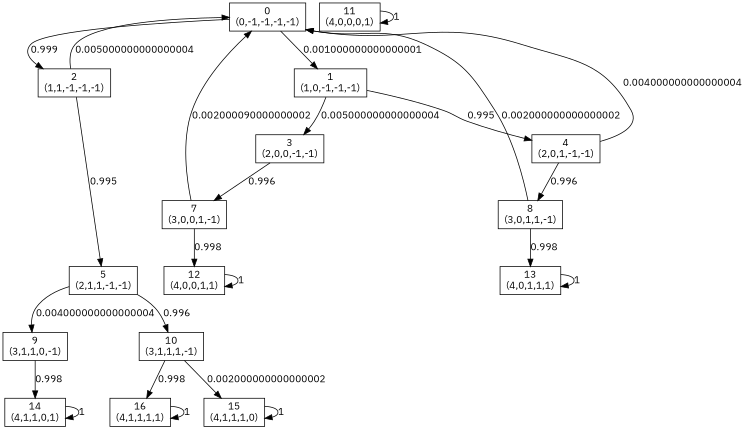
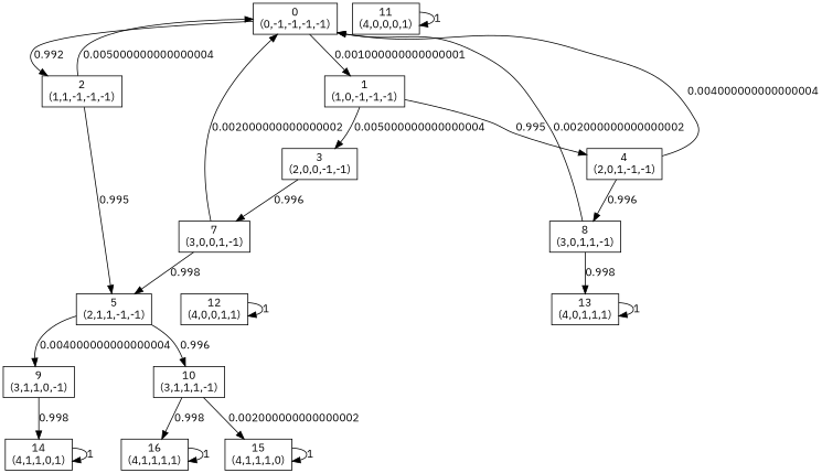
  digraph {
    fontname="IBM Plex Sans"
    node [fontname="IBM Plex Sans" shape=box]
    edge [fontname="IBM Plex Sans"]
    n1 [label="0\n(0,-1,-1,-1,-1)"]
    n2 [label="1\n(1,0,-1,-1,-1)"]
    n3 [label="2\n(1,1,-1,-1,-1)"]
    n4 [label="3\n(2,0,0,-1,-1)"]
    n5 [label="4\n(2,0,1,-1,-1)"]
    n6 [label="5\n(2,1,1,-1,-1)"]
    n7 [label="7\n(3,0,0,1,-1)"]
    n8 [label="8\n(3,0,1,1,-1)"]
    n9 [label="9\n(3,1,1,0,-1)"]
    n10 [label="10\n(3,1,1,1,-1)"]
    n11 [label="12\n(4,0,0,1,1)"]
    n12 [label="13\n(4,0,1,1,1)"]
    n13 [label="14\n(4,1,1,0,1)"]
    n14 [label="15\n(4,1,1,1,0)"]
    n15 [label="16\n(4,1,1,1,1)"]
    n16 [label="11\n(4,0,0,0,1)"]
    n1 -> n2 [label=0.001000000000000001]
-   n1 -> n3 [label=0.999]
+   n1 -> n3 [label=0.992]
    n2 -> n4 [label=0.005000000000000004]
    n2 -> n5 [label=0.995]
    n3 -> n1 [label=0.005000000000000004]
    n3 -> n6 [label=0.995]
    n4 -> n7 [label=0.996]
    n5 -> n1 [label=0.004000000000000004]
    n5 -> n8 [label=0.996]
    n6 -> n9 [label=0.004000000000000004]
    n6 -> n10 [label=0.996]
-   n7 -> n1 [label=0.002000090000000002]
-   n7 -> n11 [label=0.998]
+   n7 -> n1 [label=0.002000000000000002]
+   n7 -> n6 [label=0.998]
    n8 -> n1 [label=0.002000000000000002]
    n8 -> n12 [label=0.998]
    n9 -> n13 [label=0.998]
    n10 -> n14 [label=0.002000000000000002]
    n10 -> n15 [label=0.998]
    n11 -> n11 [label=1]
    n12 -> n12 [label=1]
    n13 -> n13 [label=1]
    n14 -> n14 [label=1]
    n15 -> n15 [label=1]
    n16 -> n16 [label=1]
  }
